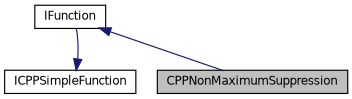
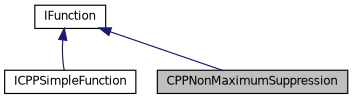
  digraph {
    node [color=black fillcolor=white fontname=Helvetica fontsize=10 shape=record style=filled]
    edge [color=midnightblue dir=back fontname=Helvetica fontsize=10 labelfontname=Helvetica labelfontsize=10 style=solid]
    n1 [fillcolor=grey75 fontcolor=black height=0.2 label=CPPNonMaximumSuppression width=0.4]
    n2 [height=0.2 label=ICPPSimpleFunction width=0.4]
    n3 [height=0.2 label=IFunction width=0.4]
    n3 -> n1
-   n2 -> n3
+   n3 -> n2
  }
